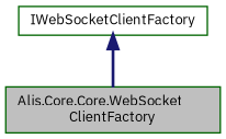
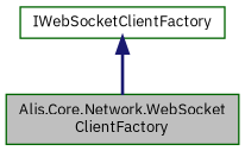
  digraph {
    fontname="IBM Plex Sans"
    node [color=darkgreen fontname="IBM Plex Sans" fontsize=10 shape=record style=filled]
-   n1 [fillcolor=grey75 fontcolor=black height=0.2 label="Alis.Core.Core.WebSocket\lClientFactory" width=0.4]
+   n1 [fillcolor=grey75 fontcolor=black height=0.2 label="Alis.Core.Network.WebSocket\lClientFactory" width=0.4]
    n2 [fillcolor=white height=0.2 label=IWebSocketClientFactory width=0.4]
    n2 -> n1 [color=midnightblue dir=back fontname="IBM Plex Sans" fontsize=10 labelfontname=Helvetica labelfontsize=10 style=bold]
  }
